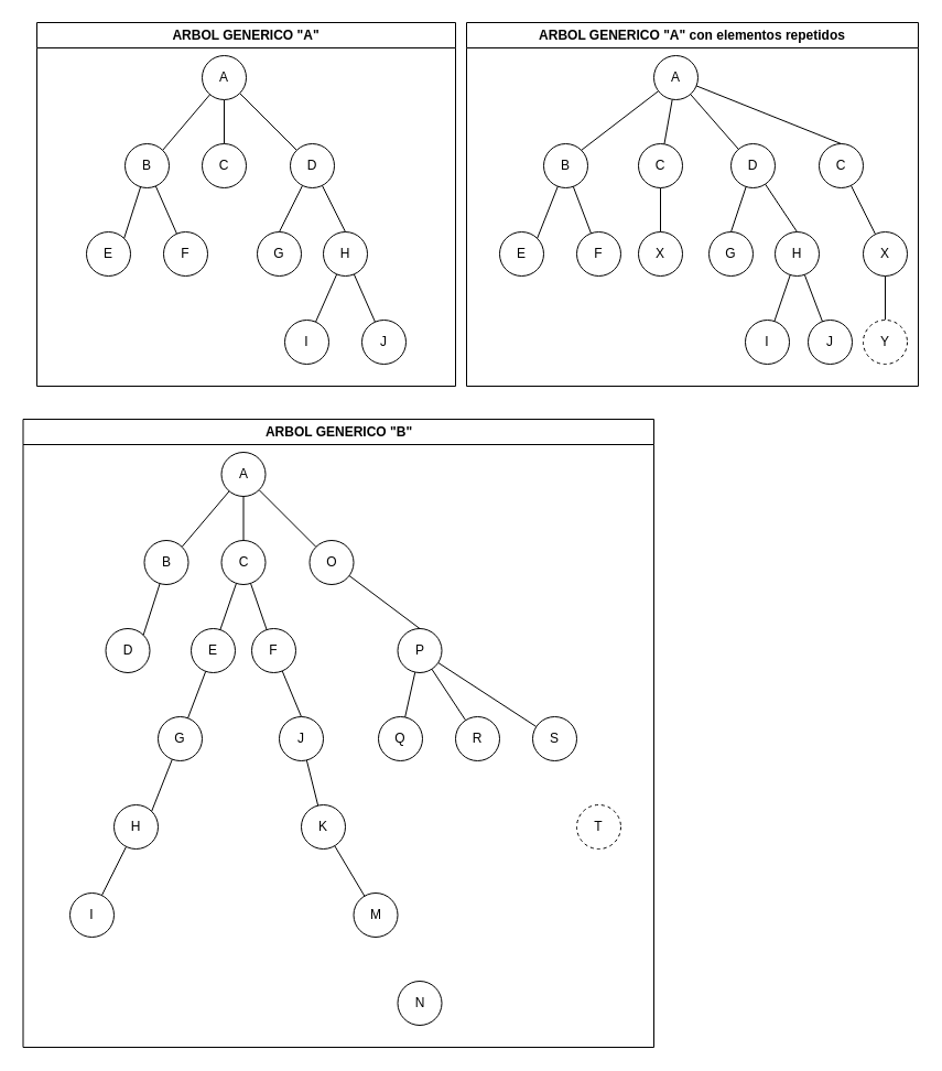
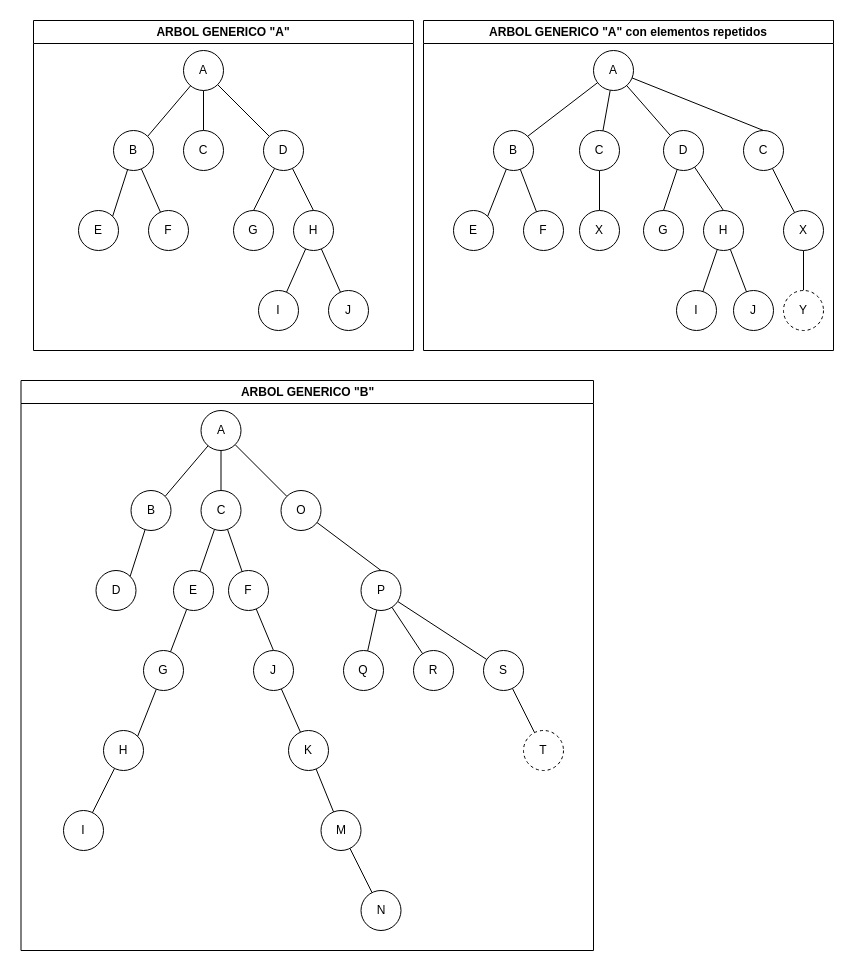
  <mxCell id="0" />
  <mxCell id="1" parent="0" />
  <mxCell id="2" value="ARBOL GENERICO &quot;B&quot;" style="swimlane;whiteSpace=wrap;html=1;shadow=0;labelBackgroundColor=none;rounded=0;gradientColor=none;swimlaneFillColor=default;" parent="1" vertex="1"><mxGeometry x="20.5" y="380" width="572.5" height="570" as="geometry" /></mxCell>
  <mxCell id="3" value="ARBOL GENERICO &quot;A&quot;" style="swimlane;whiteSpace=wrap;html=1;fillColor=default;gradientColor=none;shadow=0;swimlaneFillColor=default;labelBackgroundColor=none;rounded=0;" parent="1" vertex="1"><mxGeometry x="33" y="20" width="380" height="330" as="geometry" /></mxCell>
  <mxCell id="4" style="edgeStyle=none;html=1;entryX=1;entryY=0;entryDx=0;entryDy=0;endArrow=none;endFill=0;" parent="1" source="7" target="22" edge="1"><mxGeometry relative="1" as="geometry" /></mxCell>
  <mxCell id="5" style="edgeStyle=none;html=1;endArrow=none;endFill=0;" parent="1" source="7" target="19" edge="1"><mxGeometry relative="1" as="geometry" /></mxCell>
  <mxCell id="6" style="edgeStyle=none;html=1;endArrow=none;endFill=0;" parent="1" source="7" target="18" edge="1"><mxGeometry relative="1" as="geometry" /></mxCell>
  <mxCell id="7" value="A" style="ellipse;whiteSpace=wrap;html=1;aspect=fixed;" parent="1" vertex="1"><mxGeometry x="183" y="50" width="40" height="40" as="geometry" /></mxCell>
  <mxCell id="8" value="F" style="ellipse;whiteSpace=wrap;html=1;aspect=fixed;" parent="1" vertex="1"><mxGeometry x="148" y="210" width="40" height="40" as="geometry" /></mxCell>
  <mxCell id="9" value="E" style="ellipse;whiteSpace=wrap;html=1;aspect=fixed;" parent="1" vertex="1"><mxGeometry x="78" y="210" width="40" height="40" as="geometry" /></mxCell>
  <mxCell id="10" value="J" style="ellipse;whiteSpace=wrap;html=1;aspect=fixed;" parent="1" vertex="1"><mxGeometry x="328" y="290" width="40" height="40" as="geometry" /></mxCell>
  <mxCell id="11" value="I" style="ellipse;whiteSpace=wrap;html=1;aspect=fixed;" parent="1" vertex="1"><mxGeometry x="258" y="290" width="40" height="40" as="geometry" /></mxCell>
  <mxCell id="12" style="edgeStyle=none;html=1;endArrow=none;endFill=0;" parent="1" source="14" target="11" edge="1"><mxGeometry relative="1" as="geometry" /></mxCell>
  <mxCell id="13" style="edgeStyle=none;html=1;endArrow=none;endFill=0;" parent="1" source="14" target="10" edge="1"><mxGeometry relative="1" as="geometry" /></mxCell>
  <mxCell id="14" value="H" style="ellipse;whiteSpace=wrap;html=1;aspect=fixed;" parent="1" vertex="1"><mxGeometry x="293" y="210" width="40" height="40" as="geometry" /></mxCell>
  <mxCell id="15" value="G" style="ellipse;whiteSpace=wrap;html=1;aspect=fixed;" parent="1" vertex="1"><mxGeometry x="233" y="210" width="40" height="40" as="geometry" /></mxCell>
  <mxCell id="16" style="edgeStyle=none;html=1;entryX=0.5;entryY=0;entryDx=0;entryDy=0;endArrow=none;endFill=0;" parent="1" source="18" target="15" edge="1"><mxGeometry relative="1" as="geometry" /></mxCell>
  <mxCell id="17" style="edgeStyle=none;html=1;entryX=0.5;entryY=0;entryDx=0;entryDy=0;endArrow=none;endFill=0;" parent="1" source="18" target="14" edge="1"><mxGeometry relative="1" as="geometry" /></mxCell>
  <mxCell id="18" value="D" style="ellipse;whiteSpace=wrap;html=1;aspect=fixed;" parent="1" vertex="1"><mxGeometry x="263" y="130" width="40" height="40" as="geometry" /></mxCell>
  <mxCell id="19" value="C" style="ellipse;whiteSpace=wrap;html=1;aspect=fixed;" parent="1" vertex="1"><mxGeometry x="183" y="130" width="40" height="40" as="geometry" /></mxCell>
  <mxCell id="20" style="edgeStyle=none;html=1;entryX=1;entryY=0;entryDx=0;entryDy=0;endArrow=none;endFill=0;" parent="1" source="22" target="9" edge="1"><mxGeometry relative="1" as="geometry" /></mxCell>
  <mxCell id="21" style="edgeStyle=none;html=1;endArrow=none;endFill=0;" parent="1" source="22" target="8" edge="1"><mxGeometry relative="1" as="geometry" /></mxCell>
  <mxCell id="22" value="B" style="ellipse;whiteSpace=wrap;html=1;aspect=fixed;" parent="1" vertex="1"><mxGeometry x="113" y="130" width="40" height="40" as="geometry" /></mxCell>
  <mxCell id="23" style="edgeStyle=none;html=1;entryX=1;entryY=0;entryDx=0;entryDy=0;endArrow=none;endFill=0;" parent="1" source="26" target="44" edge="1"><mxGeometry relative="1" as="geometry" /></mxCell>
  <mxCell id="24" style="edgeStyle=none;html=1;endArrow=none;endFill=0;" parent="1" source="26" target="42" edge="1"><mxGeometry relative="1" as="geometry" /></mxCell>
  <mxCell id="25" style="edgeStyle=none;html=1;endArrow=none;endFill=0;" parent="1" source="26" target="39" edge="1"><mxGeometry relative="1" as="geometry" /></mxCell>
  <mxCell id="26" value="A" style="ellipse;whiteSpace=wrap;html=1;aspect=fixed;" parent="1" vertex="1"><mxGeometry x="200.5" y="410" width="40" height="40" as="geometry" /></mxCell>
  <mxCell id="27" style="edgeStyle=none;html=1;endArrow=none;endFill=0;" parent="1" source="28" target="59" edge="1"><mxGeometry relative="1" as="geometry" /></mxCell>
  <mxCell id="28" value="E" style="ellipse;whiteSpace=wrap;html=1;aspect=fixed;" parent="1" vertex="1"><mxGeometry x="173" y="570" width="40" height="40" as="geometry" /></mxCell>
  <mxCell id="29" value="D" style="ellipse;whiteSpace=wrap;html=1;aspect=fixed;" parent="1" vertex="1"><mxGeometry x="95.5" y="570" width="40" height="40" as="geometry" /></mxCell>
  <mxCell id="30" value="R" style="ellipse;whiteSpace=wrap;html=1;aspect=fixed;" parent="1" vertex="1"><mxGeometry x="413" y="650" width="40" height="40" as="geometry" /></mxCell>
  <mxCell id="31" value="Q" style="ellipse;whiteSpace=wrap;html=1;aspect=fixed;" parent="1" vertex="1"><mxGeometry x="343" y="650" width="40" height="40" as="geometry" /></mxCell>
  <mxCell id="32" style="edgeStyle=none;html=1;endArrow=none;endFill=0;" parent="1" source="35" target="31" edge="1"><mxGeometry relative="1" as="geometry" /></mxCell>
  <mxCell id="33" style="edgeStyle=none;html=1;endArrow=none;endFill=0;" parent="1" source="35" target="30" edge="1"><mxGeometry relative="1" as="geometry" /></mxCell>
  <mxCell id="34" style="edgeStyle=none;html=1;endArrow=none;endFill=0;" parent="1" source="35" target="47" edge="1"><mxGeometry relative="1" as="geometry" /></mxCell>
  <mxCell id="35" value="P" style="ellipse;whiteSpace=wrap;html=1;aspect=fixed;" parent="1" vertex="1"><mxGeometry x="360.5" y="570" width="40" height="40" as="geometry" /></mxCell>
  <mxCell id="36" style="edgeStyle=none;html=1;entryX=0.5;entryY=0;entryDx=0;entryDy=0;endArrow=none;endFill=0;" parent="1" source="37" target="54" edge="1"><mxGeometry relative="1" as="geometry" /></mxCell>
  <mxCell id="37" value="F" style="ellipse;whiteSpace=wrap;html=1;aspect=fixed;" parent="1" vertex="1"><mxGeometry x="228" y="570" width="40" height="40" as="geometry" /></mxCell>
  <mxCell id="38" style="edgeStyle=none;html=1;entryX=0.5;entryY=0;entryDx=0;entryDy=0;endArrow=none;endFill=0;" parent="1" source="39" target="35" edge="1"><mxGeometry relative="1" as="geometry" /></mxCell>
  <mxCell id="39" value="O" style="ellipse;whiteSpace=wrap;html=1;aspect=fixed;" parent="1" vertex="1"><mxGeometry x="280.5" y="490" width="40" height="40" as="geometry" /></mxCell>
  <mxCell id="40" style="edgeStyle=none;html=1;endArrow=none;endFill=0;" parent="1" source="42" target="28" edge="1"><mxGeometry relative="1" as="geometry" /></mxCell>
  <mxCell id="41" style="edgeStyle=none;html=1;endArrow=none;endFill=0;" parent="1" source="42" target="37" edge="1"><mxGeometry relative="1" as="geometry" /></mxCell>
  <mxCell id="42" value="C" style="ellipse;whiteSpace=wrap;html=1;aspect=fixed;" parent="1" vertex="1"><mxGeometry x="200.5" y="490" width="40" height="40" as="geometry" /></mxCell>
  <mxCell id="43" style="edgeStyle=none;html=1;entryX=1;entryY=0;entryDx=0;entryDy=0;endArrow=none;endFill=0;" parent="1" source="44" target="29" edge="1"><mxGeometry relative="1" as="geometry" /></mxCell>
  <mxCell id="44" value="B" style="ellipse;whiteSpace=wrap;html=1;aspect=fixed;" parent="1" vertex="1"><mxGeometry x="130.5" y="490" width="40" height="40" as="geometry" /></mxCell>
  <mxCell id="45" value="T" style="ellipse;whiteSpace=wrap;html=1;aspect=fixed;dashed=1;" parent="1" vertex="1"><mxGeometry x="523" y="730" width="40" height="40" as="geometry" /></mxCell>
+ <mxCell id="46" style="edgeStyle=none;html=1;endArrow=none;endFill=0;" parent="1" source="47" target="45" edge="1"><mxGeometry relative="1" as="geometry" /></mxCell>
  <mxCell id="47" value="S" style="ellipse;whiteSpace=wrap;html=1;aspect=fixed;" parent="1" vertex="1"><mxGeometry x="483" y="650" width="40" height="40" as="geometry" /></mxCell>
  <mxCell id="48" value="N" style="ellipse;whiteSpace=wrap;html=1;aspect=fixed;" parent="1" vertex="1"><mxGeometry x="360.5" y="890" width="40" height="40" as="geometry" /></mxCell>
+ <mxCell id="49" style="edgeStyle=none;html=1;endArrow=none;endFill=0;" parent="1" source="50" target="48" edge="1"><mxGeometry relative="1" as="geometry" /></mxCell>
  <mxCell id="50" value="M" style="ellipse;whiteSpace=wrap;html=1;aspect=fixed;" parent="1" vertex="1"><mxGeometry x="320.5" y="810" width="40" height="40" as="geometry" /></mxCell>
  <mxCell id="51" style="edgeStyle=none;html=1;endArrow=none;endFill=0;" parent="1" source="52" target="50" edge="1"><mxGeometry relative="1" as="geometry" /></mxCell>
- <mxCell id="52" value="K" style="ellipse;whiteSpace=wrap;html=1;aspect=fixed;" parent="1" vertex="1"><mxGeometry x="273" y="730" width="40" height="40" as="geometry" /></mxCell>
+ <mxCell id="52" value="K" style="ellipse;whiteSpace=wrap;html=1;aspect=fixed;" parent="1" vertex="1"><mxGeometry x="288" y="730" width="40" height="40" as="geometry" /></mxCell>
  <mxCell id="53" style="edgeStyle=none;html=1;endArrow=none;endFill=0;" parent="1" source="54" target="52" edge="1"><mxGeometry relative="1" as="geometry" /></mxCell>
  <mxCell id="54" value="J" style="ellipse;whiteSpace=wrap;html=1;aspect=fixed;" parent="1" vertex="1"><mxGeometry x="253" y="650" width="40" height="40" as="geometry" /></mxCell>
  <mxCell id="55" value="I" style="ellipse;whiteSpace=wrap;html=1;aspect=fixed;" parent="1" vertex="1"><mxGeometry x="63" y="810" width="40" height="40" as="geometry" /></mxCell>
  <mxCell id="56" style="edgeStyle=none;html=1;endArrow=none;endFill=0;" parent="1" source="57" target="55" edge="1"><mxGeometry relative="1" as="geometry" /></mxCell>
  <mxCell id="57" value="H" style="ellipse;whiteSpace=wrap;html=1;aspect=fixed;" parent="1" vertex="1"><mxGeometry x="103" y="730" width="40" height="40" as="geometry" /></mxCell>
  <mxCell id="58" style="edgeStyle=none;html=1;entryX=1;entryY=0;entryDx=0;entryDy=0;endArrow=none;endFill=0;" parent="1" source="59" target="57" edge="1"><mxGeometry relative="1" as="geometry" /></mxCell>
  <mxCell id="59" value="G" style="ellipse;whiteSpace=wrap;html=1;aspect=fixed;" parent="1" vertex="1"><mxGeometry x="143" y="650" width="40" height="40" as="geometry" /></mxCell>
  <mxCell id="60" value="ARBOL GENERICO &quot;A&quot; con elementos repetidos" style="swimlane;whiteSpace=wrap;html=1;fillColor=default;gradientColor=none;shadow=0;swimlaneFillColor=default;labelBackgroundColor=none;rounded=0;" vertex="1" parent="1"><mxGeometry x="423" y="20" width="410" height="330" as="geometry" /></mxCell>
  <mxCell id="61" value="B" style="ellipse;whiteSpace=wrap;html=1;aspect=fixed;" vertex="1" parent="60"><mxGeometry x="70" y="110" width="40" height="40" as="geometry" /></mxCell>
  <mxCell id="62" style="edgeStyle=orthogonalEdgeStyle;rounded=0;orthogonalLoop=1;jettySize=auto;html=1;entryX=0.5;entryY=0;entryDx=0;entryDy=0;endArrow=none;endFill=0;" edge="1" parent="60" source="63" target="64"><mxGeometry relative="1" as="geometry" /></mxCell>
  <mxCell id="63" value="C" style="ellipse;whiteSpace=wrap;html=1;aspect=fixed;" vertex="1" parent="60"><mxGeometry x="156" y="110" width="40" height="40" as="geometry" /></mxCell>
  <mxCell id="64" value="X" style="ellipse;whiteSpace=wrap;html=1;aspect=fixed;" vertex="1" parent="60"><mxGeometry x="156" y="190" width="40" height="40" as="geometry" /></mxCell>
  <mxCell id="65" style="rounded=0;orthogonalLoop=1;jettySize=auto;html=1;endArrow=none;endFill=0;strokeColor=default;" edge="1" parent="60" source="66" target="68"><mxGeometry relative="1" as="geometry" /></mxCell>
  <mxCell id="66" value="C" style="ellipse;whiteSpace=wrap;html=1;aspect=fixed;" vertex="1" parent="60"><mxGeometry x="320" y="110" width="40" height="40" as="geometry" /></mxCell>
  <mxCell id="67" style="edgeStyle=orthogonalEdgeStyle;rounded=0;orthogonalLoop=1;jettySize=auto;html=1;endArrow=none;endFill=0;" edge="1" parent="60" source="68" target="69"><mxGeometry relative="1" as="geometry" /></mxCell>
  <mxCell id="68" value="X" style="ellipse;whiteSpace=wrap;html=1;aspect=fixed;" vertex="1" parent="60"><mxGeometry x="360" y="190" width="40" height="40" as="geometry" /></mxCell>
  <mxCell id="69" value="Y" style="ellipse;whiteSpace=wrap;html=1;aspect=fixed;dashed=1;" vertex="1" parent="60"><mxGeometry x="360" y="270" width="40" height="40" as="geometry" /></mxCell>
  <mxCell id="70" value="D" style="ellipse;whiteSpace=wrap;html=1;aspect=fixed;" vertex="1" parent="60"><mxGeometry x="240" y="110" width="40" height="40" as="geometry" /></mxCell>
  <mxCell id="71" style="edgeStyle=none;html=1;entryX=1;entryY=0;entryDx=0;entryDy=0;endArrow=none;endFill=0;" edge="1" parent="1" source="74" target="61"><mxGeometry relative="1" as="geometry" /></mxCell>
  <mxCell id="72" style="edgeStyle=none;html=1;endArrow=none;endFill=0;" edge="1" parent="1" source="74" target="63"><mxGeometry relative="1" as="geometry" /></mxCell>
  <mxCell id="73" style="edgeStyle=none;html=1;endArrow=none;endFill=0;" edge="1" parent="1" source="74" target="70"><mxGeometry relative="1" as="geometry" /></mxCell>
  <mxCell id="74" value="A" style="ellipse;whiteSpace=wrap;html=1;aspect=fixed;" vertex="1" parent="1"><mxGeometry x="593" y="50" width="40" height="40" as="geometry" /></mxCell>
  <mxCell id="75" value="F" style="ellipse;whiteSpace=wrap;html=1;aspect=fixed;" vertex="1" parent="1"><mxGeometry x="523" y="210" width="40" height="40" as="geometry" /></mxCell>
  <mxCell id="76" value="E" style="ellipse;whiteSpace=wrap;html=1;aspect=fixed;" vertex="1" parent="1"><mxGeometry x="453" y="210" width="40" height="40" as="geometry" /></mxCell>
  <mxCell id="77" value="J" style="ellipse;whiteSpace=wrap;html=1;aspect=fixed;" vertex="1" parent="1"><mxGeometry x="733" y="290" width="40" height="40" as="geometry" /></mxCell>
  <mxCell id="78" value="I" style="ellipse;whiteSpace=wrap;html=1;aspect=fixed;" vertex="1" parent="1"><mxGeometry x="676" y="290" width="40" height="40" as="geometry" /></mxCell>
  <mxCell id="79" style="edgeStyle=none;html=1;endArrow=none;endFill=0;" edge="1" parent="1" source="81" target="78"><mxGeometry relative="1" as="geometry" /></mxCell>
  <mxCell id="80" style="edgeStyle=none;html=1;endArrow=none;endFill=0;" edge="1" parent="1" source="81" target="77"><mxGeometry relative="1" as="geometry" /></mxCell>
  <mxCell id="81" value="H" style="ellipse;whiteSpace=wrap;html=1;aspect=fixed;" vertex="1" parent="1"><mxGeometry x="703" y="210" width="40" height="40" as="geometry" /></mxCell>
  <mxCell id="82" value="G" style="ellipse;whiteSpace=wrap;html=1;aspect=fixed;" vertex="1" parent="1"><mxGeometry x="643" y="210" width="40" height="40" as="geometry" /></mxCell>
  <mxCell id="83" style="edgeStyle=none;html=1;entryX=0.5;entryY=0;entryDx=0;entryDy=0;endArrow=none;endFill=0;" edge="1" parent="1" source="70" target="82"><mxGeometry relative="1" as="geometry" /></mxCell>
  <mxCell id="84" style="edgeStyle=none;html=1;entryX=0.5;entryY=0;entryDx=0;entryDy=0;endArrow=none;endFill=0;" edge="1" parent="1" source="70" target="81"><mxGeometry relative="1" as="geometry" /></mxCell>
  <mxCell id="85" style="edgeStyle=none;html=1;entryX=1;entryY=0;entryDx=0;entryDy=0;endArrow=none;endFill=0;" edge="1" parent="1" source="61" target="76"><mxGeometry relative="1" as="geometry" /></mxCell>
  <mxCell id="86" style="edgeStyle=none;html=1;endArrow=none;endFill=0;" edge="1" parent="1" source="61" target="75"><mxGeometry relative="1" as="geometry" /></mxCell>
  <mxCell id="87" style="edgeStyle=none;html=1;endArrow=none;endFill=0;entryX=0.5;entryY=0;entryDx=0;entryDy=0;" edge="1" parent="1" source="74" target="66"><mxGeometry relative="1" as="geometry"><mxPoint x="683" y="80" as="sourcePoint" /><mxPoint x="735" y="132" as="targetPoint" /></mxGeometry></mxCell>
